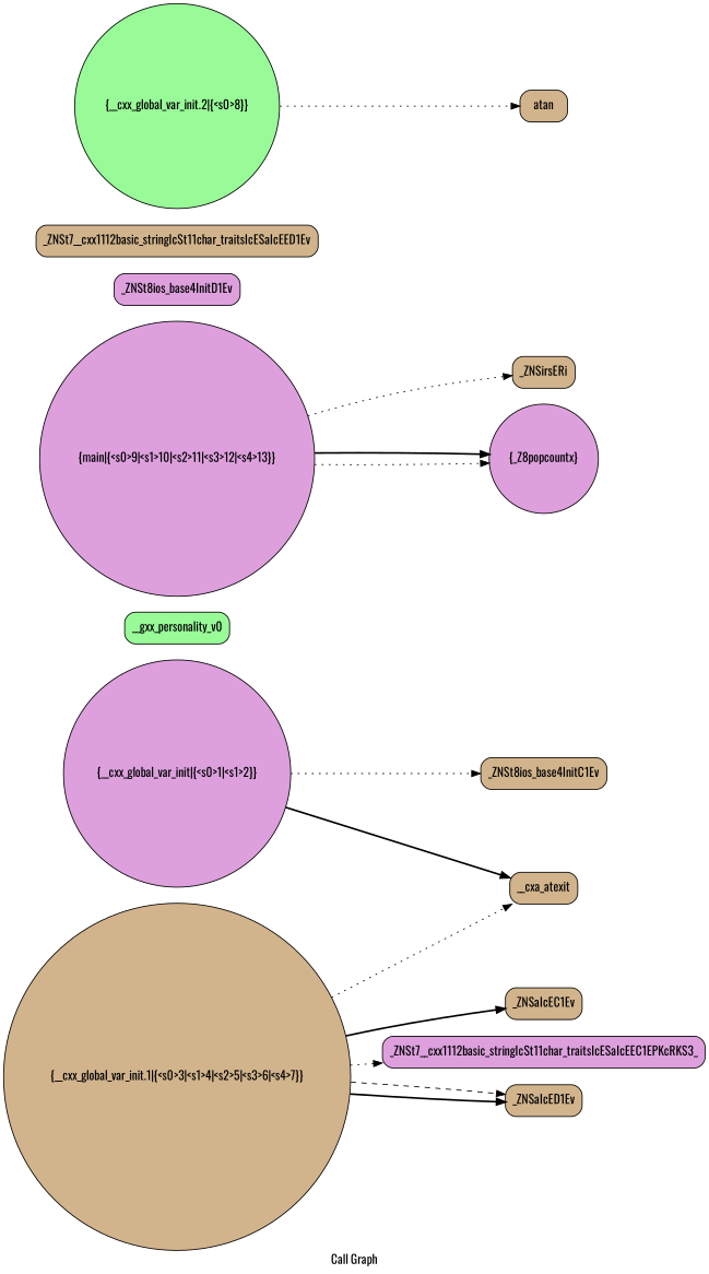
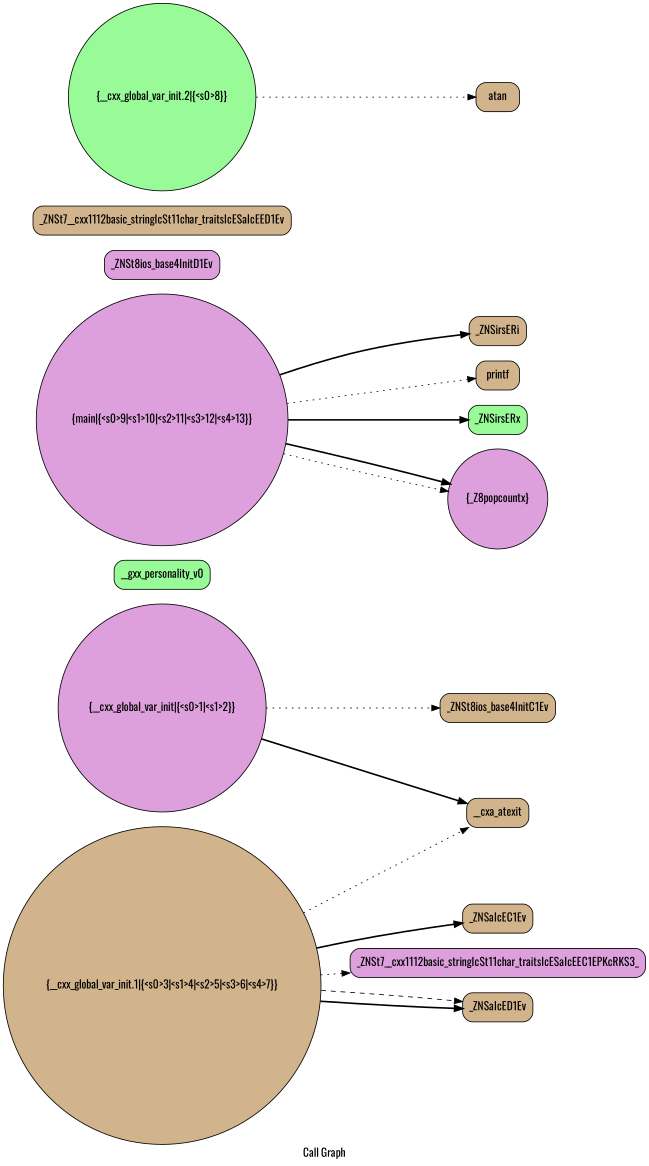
  digraph {
    fontname=Oswald
    label="Call Graph"
    rankdir=LR
    node [fillcolor=tan fontname=Oswald shape=Mrecord style=filled]
    edge [color=black fontname=Oswald style=dotted tailport=s0]
    n1 [fillcolor=plum label="{__cxx_global_var_init|{<s0>1|<s1>2}}" shape=circle]
    n2 [label="{_ZNSt8ios_base4InitC1Ev}"]
    n3 [label="{__cxa_atexit}"]
    n4 [fillcolor=palegreen label="{__gxx_personality_v0}"]
    n5 [label="{_ZNSirsERi}"]
    n6 [fillcolor=plum label="{_ZNSt8ios_base4InitD1Ev}"]
    n7 [label="{_ZNSt7__cxx1112basic_stringIcSt11char_traitsIcESaIcEED1Ev}"]
+   n8 [label="{printf}"]
    n9 [label="{__cxx_global_var_init.1|{<s0>3|<s1>4|<s2>5|<s3>6|<s4>7}}" shape=circle]
    n10 [label="{_ZNSaIcEC1Ev}"]
    n11 [fillcolor=plum label="{_ZNSt7__cxx1112basic_stringIcSt11char_traitsIcESaIcEEC1EPKcRKS3_}"]
    n12 [label="{_ZNSaIcED1Ev}"]
    n13 [label="{atan}"]
    n14 [fillcolor=plum label="{main|{<s0>9|<s1>10|<s2>11|<s3>12|<s4>13}}" shape=circle]
+   n15 [fillcolor=palegreen label="{_ZNSirsERx}"]
    n16 [fillcolor=plum label="{_Z8popcountx}" shape=circle]
    n17 [fillcolor=palegreen label="{__cxx_global_var_init.2|{<s0>8}}" shape=circle]
    n1 -> n2
    n1 -> n3 [style=bold tailport=s1]
    n9 -> n3 [tailport=s3]
    n9 -> n10 [style=bold]
    n9 -> n11 [tailport=s1]
    n9 -> n12 [style=bold tailport=s2]
    n9 -> n12 [style=dashed tailport=s4]
-   n14 -> n5
+   n14 -> n5 [style=bold]
+   n14 -> n8 [tailport=s4]
+   n14 -> n15 [style=bold tailport=s1]
    n14 -> n16 [tailport=s2]
    n14 -> n16 [style=bold tailport=s3]
    n17 -> n13
  }
